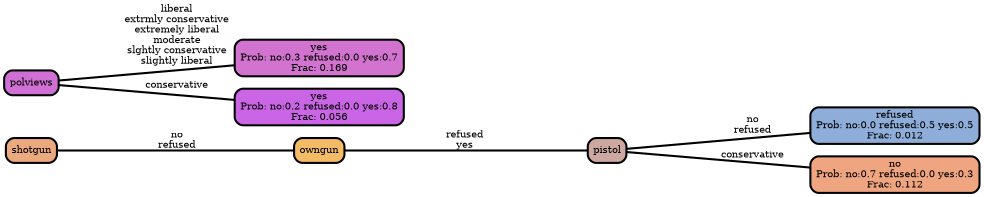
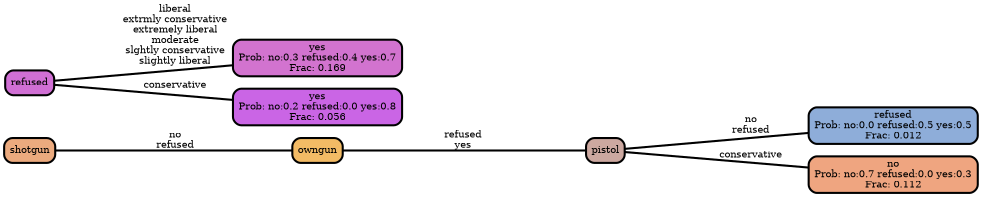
  graph {
    fontname="DejaVu Serif"
    rankdir=LR
    ranksep="0 equally"
    splines=straight
    node [color=black fontcolor=black fontname="DejaVu Serif" penwidth=3 shape=box style="filled, rounded"]
    edge [color=black fontname="DejaVu Serif" penwidth=3]
    n1 [fillcolor="#f3bb65" label=owngun]
    n2 [fillcolor="#cca8a0" label=pistol]
    n3 [fillcolor="#8eadd9" label="refused\nProb: no:0.0 refused:0.5 yes:0.5\nFrac: 0.012"]
    n4 [fillcolor="#efa580" label="no\nProb: no:0.7 refused:0.0 yes:0.3\nFrac: 0.112"]
    n5 [fillcolor="#ebaa7e" label=shotgun]
-   n6 [fillcolor="#d06fd4" label=polviews]
-   n7 [fillcolor="#d273cf" label="yes\nProb: no:0.3 refused:0.0 yes:0.7\nFrac: 0.169"]
+   n6 [fillcolor="#d06fd4" label=refused]
+   n7 [fillcolor="#d273cf" label="yes\nProb: no:0.3 refused:0.4 yes:0.7\nFrac: 0.169"]
    n8 [fillcolor="#ca65e5" label="yes\nProb: no:0.2 refused:0.0 yes:0.8\nFrac: 0.056"]
    subgraph sub_1 {
      rank=same
    }
    n1 -- n2 [label=" refused\n yes"]
    n2 -- n3 [label=" no\n refused"]
    n2 -- n4 [label=" conservative"]
    n5 -- n1 [label=" no\n refused"]
    n6 -- n7 [label=" liberal\n extrmly conservative\n extremely liberal\n moderate\n slghtly conservative\n slightly liberal"]
    n6 -- n8 [label=" conservative"]
  }
